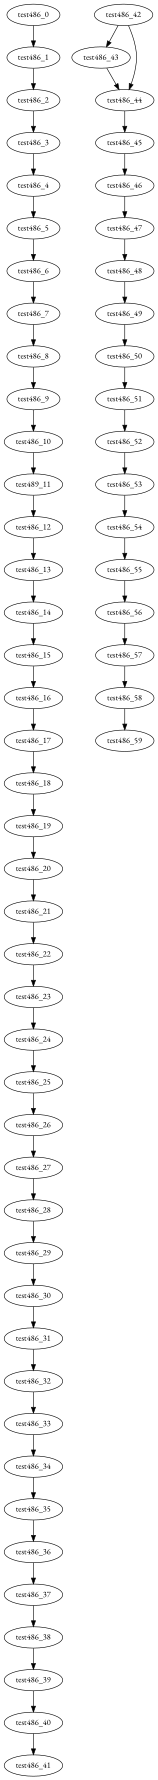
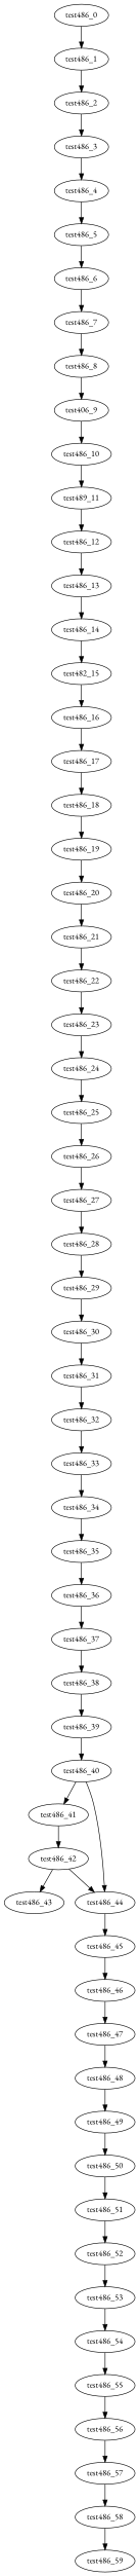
  digraph {
    fontname="EB Garamond"
    node [fontname="EB Garamond"]
    edge [fontname="EB Garamond"]
    test486_0
    test486_1
    test486_2
    test486_3
    test486_4
    test486_5
    test486_6
    test486_7
    test486_8
-   test486_9
+   test486_9 [label=test406_9]
    test486_10
    n12 [label=test489_11]
    test486_12
    test486_13
    test486_14
-   test486_15
+   test486_15 [label=test482_15]
    test486_16
    test486_17
    test486_18
    test486_19
    test486_20
    test486_21
    test486_22
    test486_23
    test486_24
    test486_25
    test486_26
    test486_27
    test486_28
    test486_29
    test486_30
    test486_31
    test486_32
    test486_33
    test486_34
    test486_35
    test486_36
    test486_37
    test486_38
    test486_39
    test486_40
    test486_41
    test486_42
    test486_43
    test486_44
    test486_45
    test486_46
    test486_47
    test486_48
    test486_49
    test486_50
    test486_51
    test486_52
    test486_53
    test486_54
    test486_55
    test486_56
    test486_57
    test486_58
    test486_59
    test486_0 -> test486_1
    test486_1 -> test486_2
    test486_2 -> test486_3
    test486_3 -> test486_4
    test486_4 -> test486_5
    test486_5 -> test486_6
    test486_6 -> test486_7
    test486_7 -> test486_8
    test486_8 -> test486_9
    test486_9 -> test486_10
    test486_10 -> n12
    n12 -> test486_12
    test486_12 -> test486_13
    test486_13 -> test486_14
    test486_14 -> test486_15
    test486_15 -> test486_16
    test486_16 -> test486_17
    test486_17 -> test486_18
    test486_18 -> test486_19
    test486_19 -> test486_20
    test486_20 -> test486_21
    test486_21 -> test486_22
    test486_22 -> test486_23
    test486_23 -> test486_24
    test486_24 -> test486_25
    test486_25 -> test486_26
    test486_26 -> test486_27
    test486_27 -> test486_28
    test486_28 -> test486_29
    test486_29 -> test486_30
    test486_30 -> test486_31
    test486_31 -> test486_32
    test486_32 -> test486_33
    test486_33 -> test486_34
    test486_34 -> test486_35
    test486_35 -> test486_36
    test486_36 -> test486_37
    test486_37 -> test486_38
    test486_38 -> test486_39
    test486_39 -> test486_40
    test486_40 -> test486_41
+   test486_41 -> test486_42
    test486_42 -> test486_43
    test486_42 -> test486_44
-   test486_43 -> test486_44
+   test486_40 -> test486_44
    test486_44 -> test486_45
    test486_45 -> test486_46
    test486_46 -> test486_47
    test486_47 -> test486_48
    test486_48 -> test486_49
    test486_49 -> test486_50
    test486_50 -> test486_51
    test486_51 -> test486_52
    test486_52 -> test486_53
    test486_53 -> test486_54
    test486_54 -> test486_55
    test486_55 -> test486_56
    test486_56 -> test486_57
    test486_57 -> test486_58
    test486_58 -> test486_59
  }
